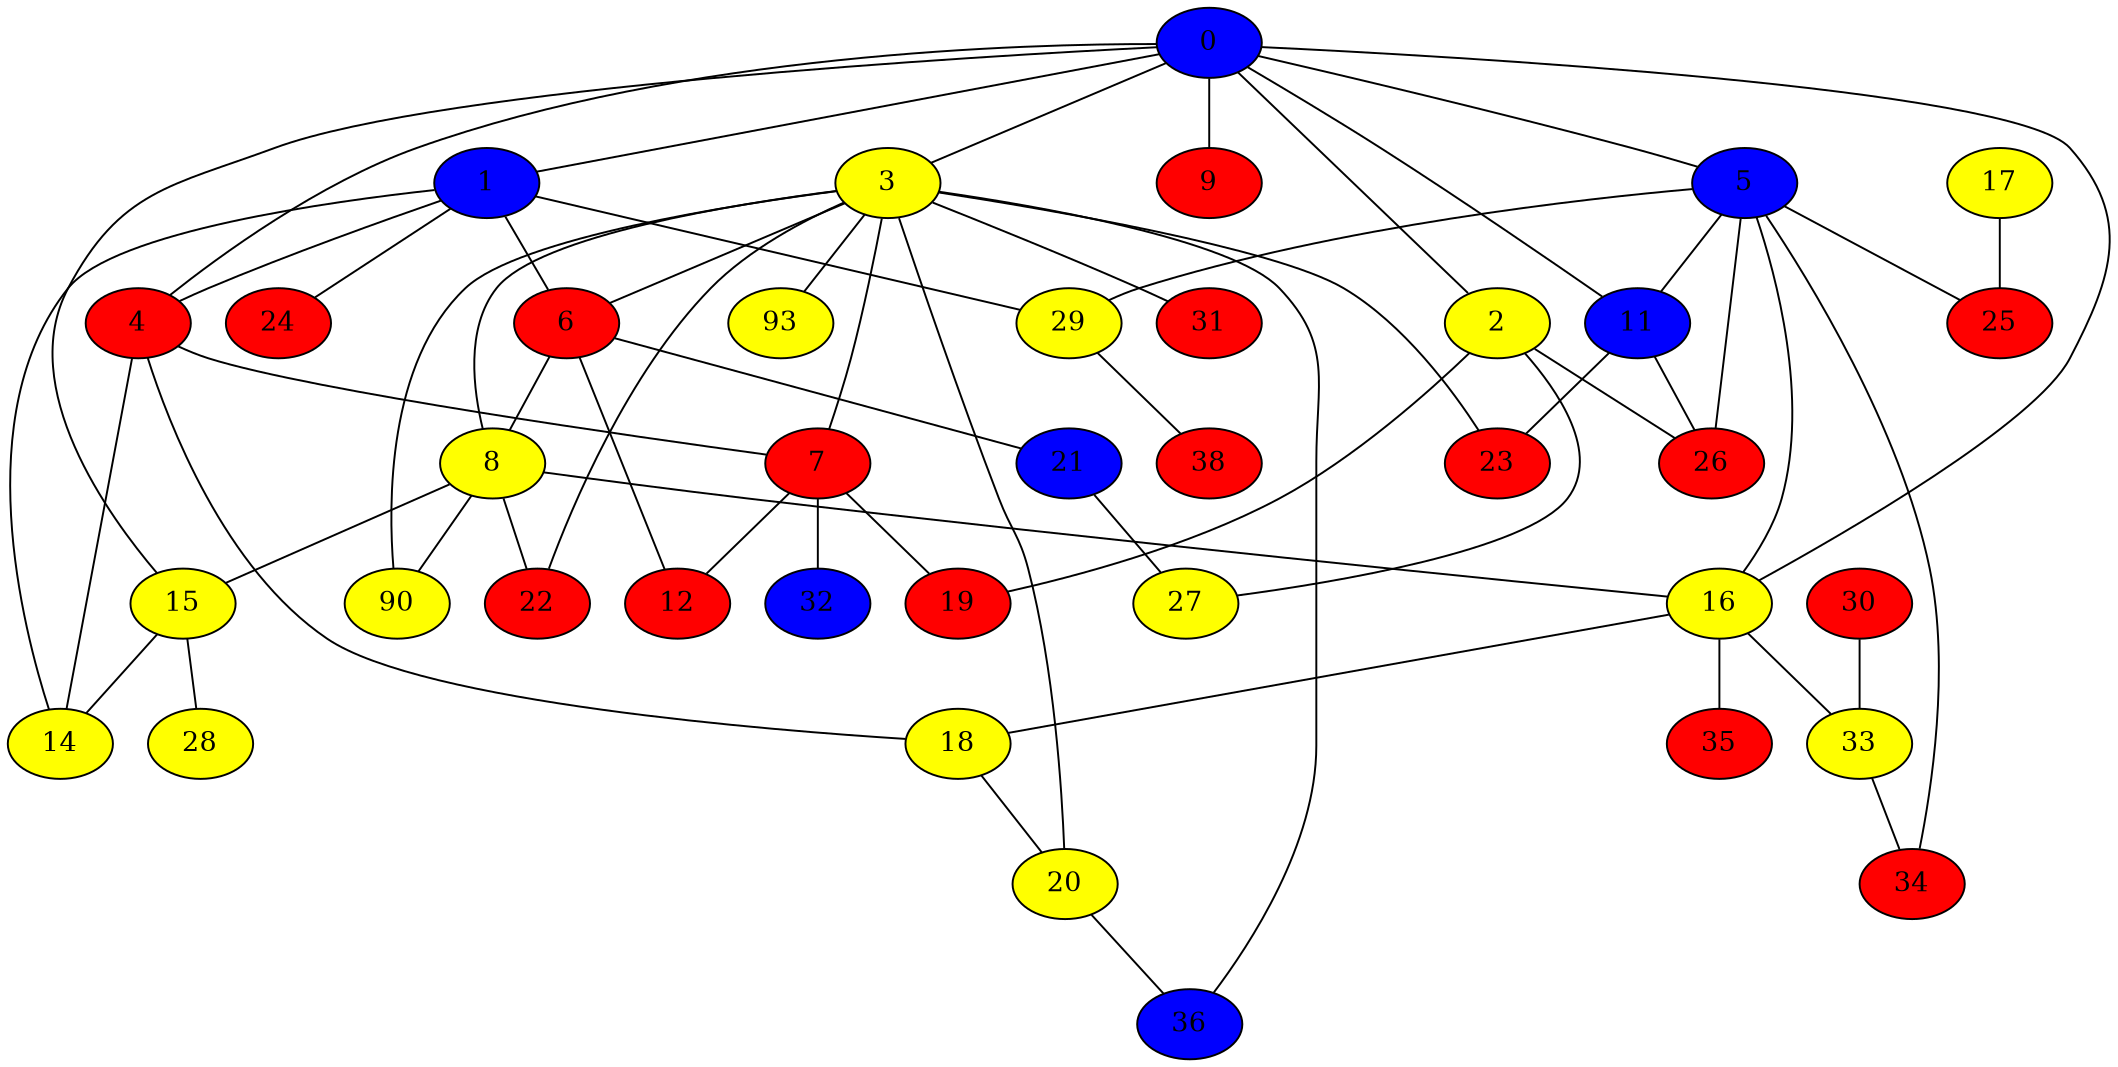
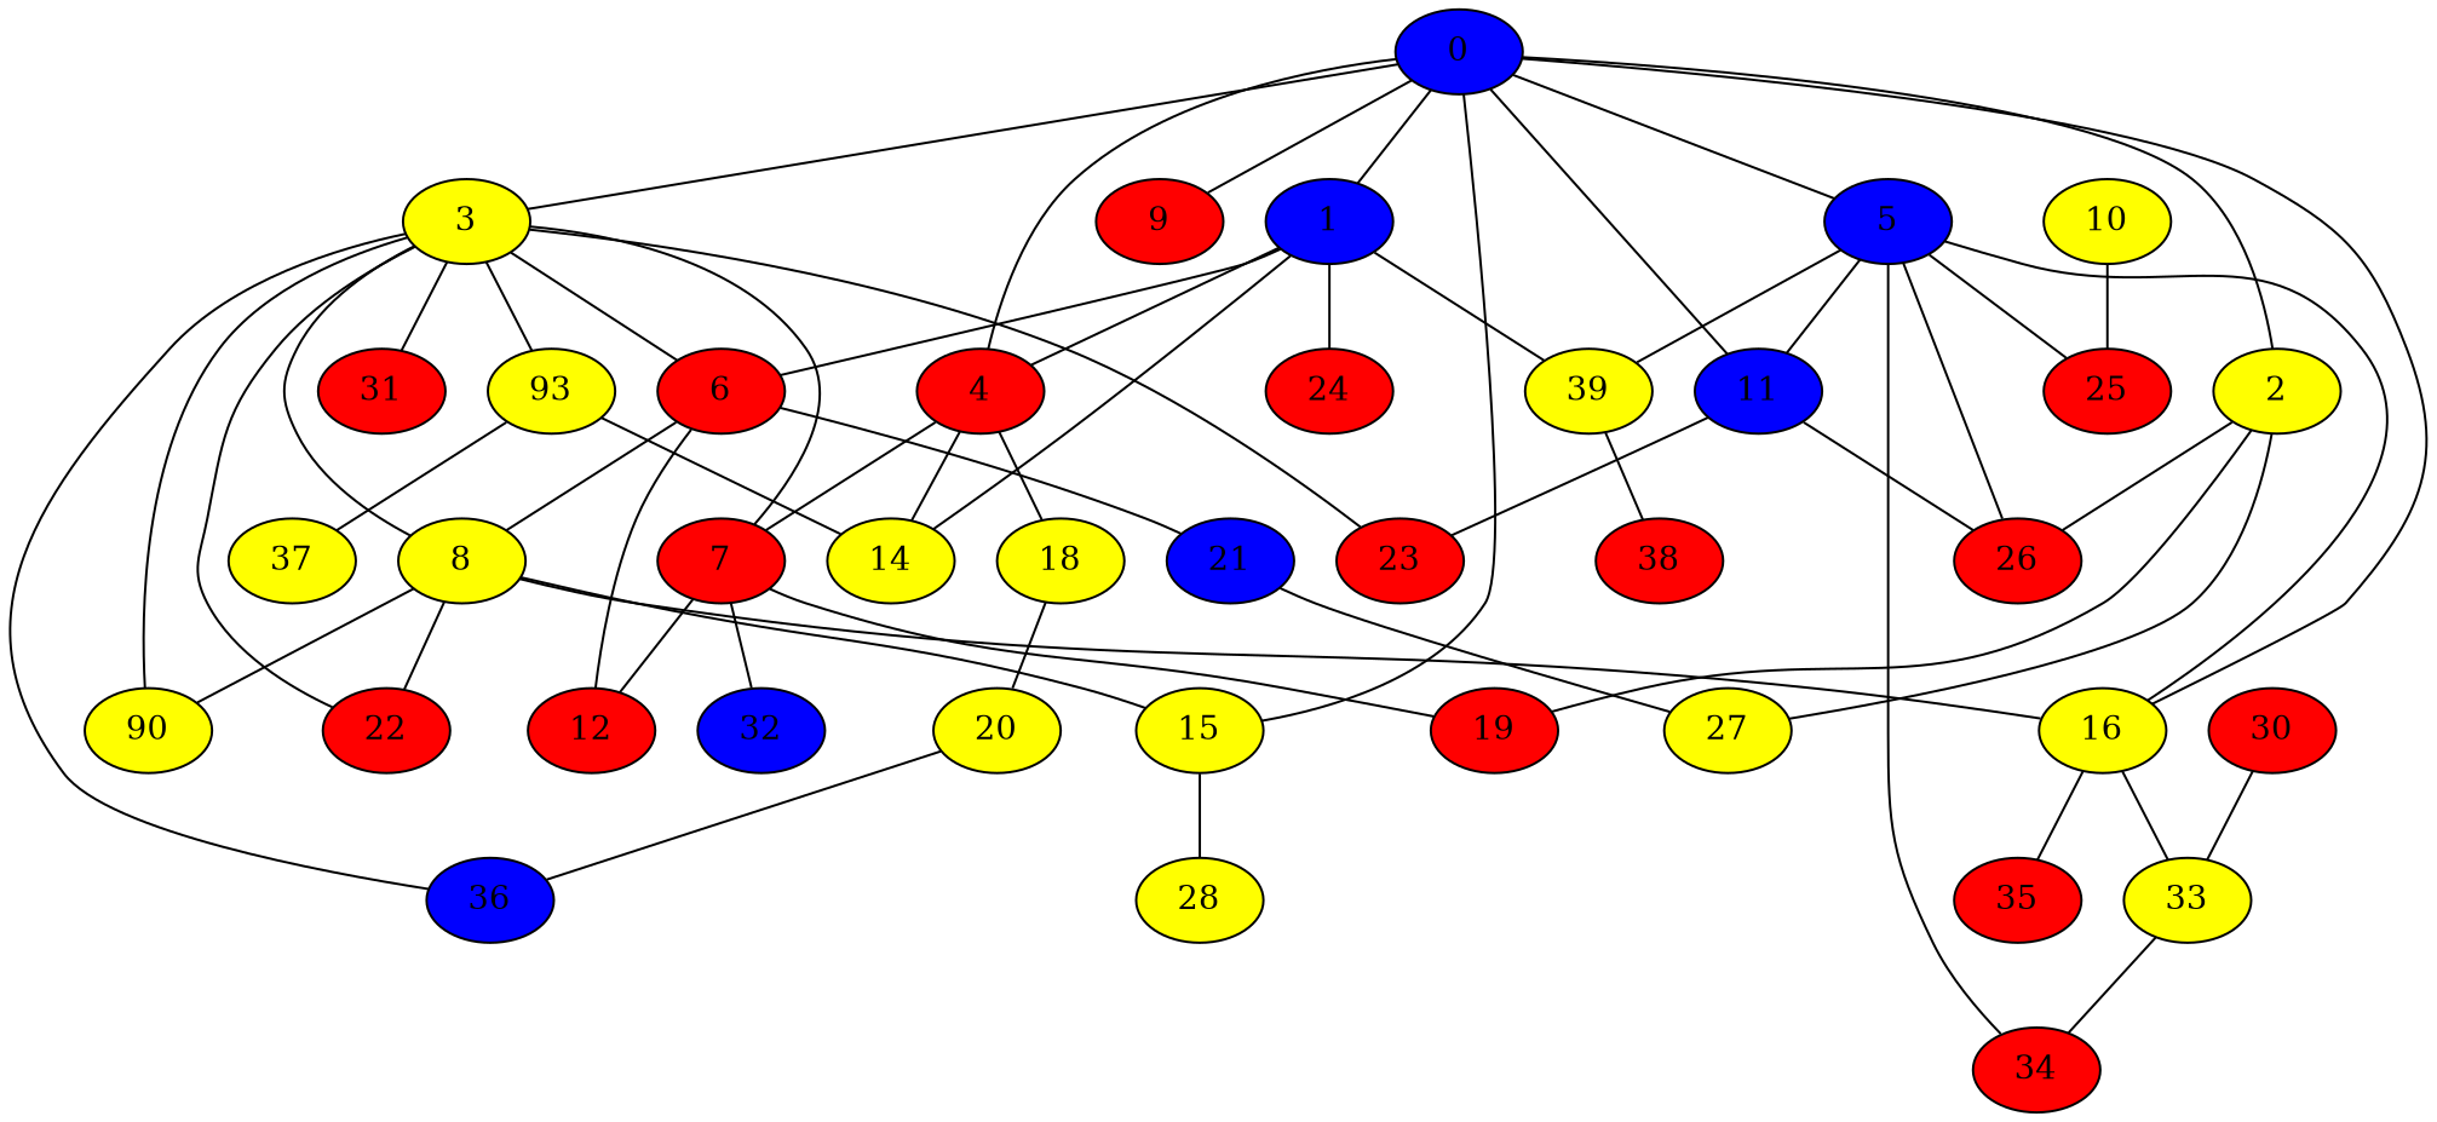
  graph {
    node [fillcolor=yellow style=filled]
    0 [fillcolor=blue]
    1 [fillcolor=blue]
    2
    3
    4 [fillcolor=red]
    5 [fillcolor=blue]
    9 [fillcolor=red]
    11 [fillcolor=blue]
    15
    16
    6 [fillcolor=red]
    14
    24 [fillcolor=red]
-   29
+   29 [label=39]
    19 [fillcolor=red]
    26 [fillcolor=red]
    27
    7 [fillcolor=red]
    8
    n20 [label=90]
    n21 [label=93]
    20
    22 [fillcolor=red]
    23 [fillcolor=red]
    31 [fillcolor=red]
    36 [fillcolor=blue]
    18
    25 [fillcolor=red]
    34 [fillcolor=red]
    28
    33
    35 [fillcolor=red]
    12 [fillcolor=red]
    21 [fillcolor=blue]
    38 [fillcolor=red]
    32 [fillcolor=blue]
-   17
+   37
+   17 [label=10]
    30 [fillcolor=red]
    0 -- 1
    0 -- 2
    0 -- 3
    0 -- 4
    0 -- 5
    0 -- 9
    0 -- 11
    0 -- 15
    0 -- 16
    1 -- 4
    1 -- 6
    1 -- 14
    1 -- 24
    1 -- 29
    2 -- 19
    2 -- 26
    2 -- 27
    3 -- 6
    3 -- 7
    3 -- 8
    3 -- n20
    3 -- n21
-   3 -- 20
    3 -- 22
    3 -- 23
    3 -- 31
    3 -- 36
    4 -- 14
    4 -- 7
    4 -- 18
    5 -- 11
    5 -- 16
    5 -- 29
    5 -- 26
    5 -- 25
    5 -- 34
    11 -- 26
    11 -- 23
    15 -- 28
-   16 -- 18
    16 -- 33
    16 -- 35
    6 -- 8
    6 -- 12
    6 -- 21
    29 -- 38
    7 -- 19
    7 -- 12
    7 -- 32
    8 -- 15
    8 -- 16
    8 -- n20
    8 -- 22
-   15 -- 14
+   n21 -- 14
+   n21 -- 37
    20 -- 36
    18 -- 20
    33 -- 34
    21 -- 27
    17 -- 25
    30 -- 33
  }
